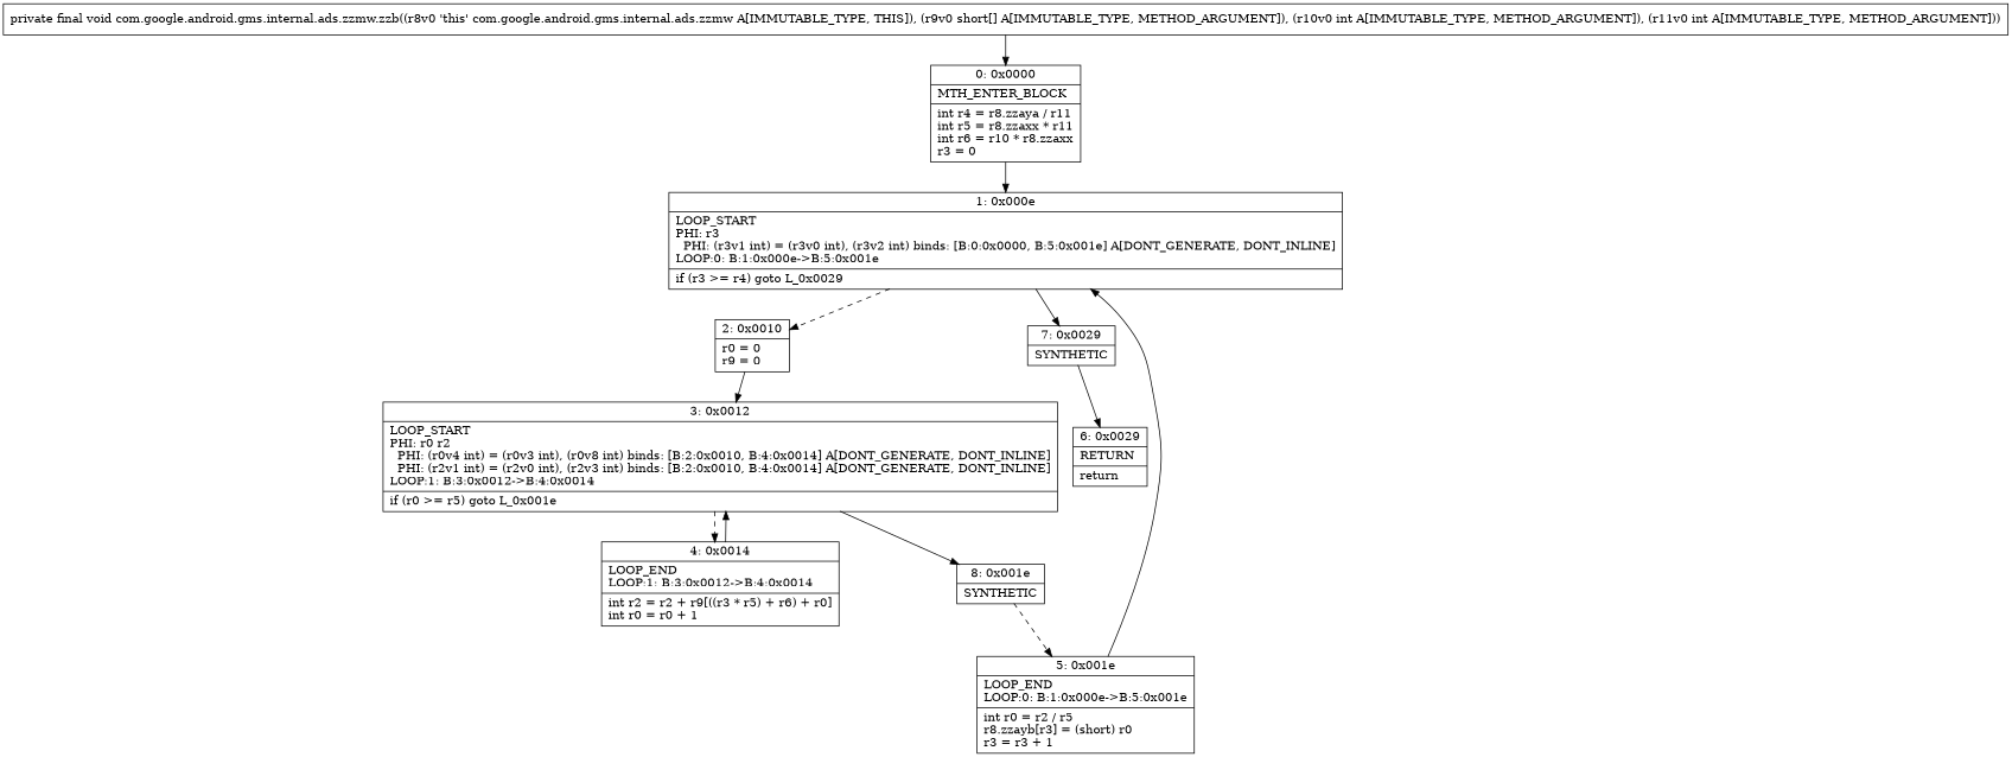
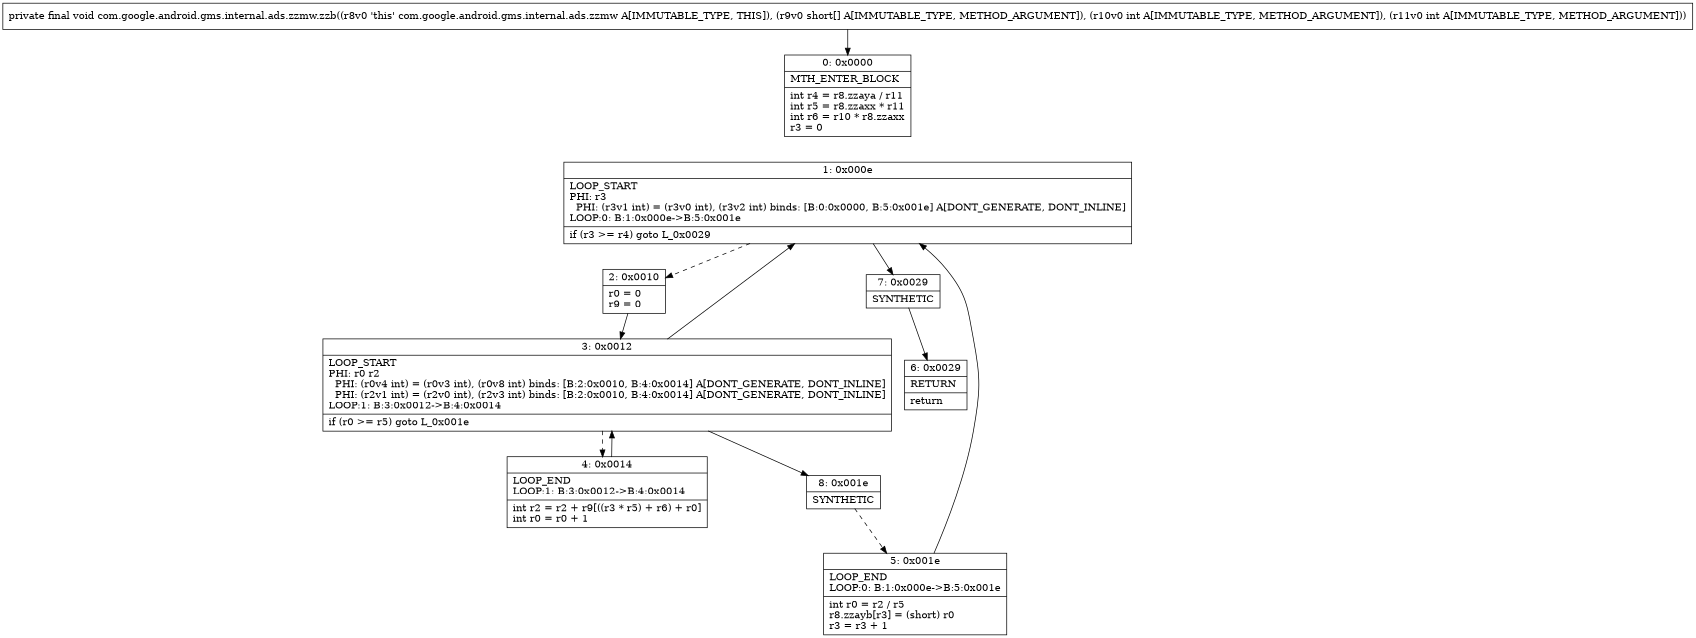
  digraph {
    node [shape=record]
    n1 [label="{0\:\ 0x0000|MTH_ENTER_BLOCK\l|int r4 = r8.zzaya \/ r11\lint r5 = r8.zzaxx * r11\lint r6 = r10 * r8.zzaxx\lr3 = 0\l}"]
    n2 [label="{1\:\ 0x000e|LOOP_START\lPHI: r3 \l  PHI: (r3v1 int) = (r3v0 int), (r3v2 int) binds: [B:0:0x0000, B:5:0x001e] A[DONT_GENERATE, DONT_INLINE]\lLOOP:0: B:1:0x000e\-\>B:5:0x001e\l|if (r3 \>= r4) goto L_0x0029\l}"]
    n3 [label="{2\:\ 0x0010|r0 = 0\lr9 = 0\l}"]
    n4 [label="{7\:\ 0x0029|SYNTHETIC\l}"]
    n5 [label="{3\:\ 0x0012|LOOP_START\lPHI: r0 r2 \l  PHI: (r0v4 int) = (r0v3 int), (r0v8 int) binds: [B:2:0x0010, B:4:0x0014] A[DONT_GENERATE, DONT_INLINE]\l  PHI: (r2v1 int) = (r2v0 int), (r2v3 int) binds: [B:2:0x0010, B:4:0x0014] A[DONT_GENERATE, DONT_INLINE]\lLOOP:1: B:3:0x0012\-\>B:4:0x0014\l|if (r0 \>= r5) goto L_0x001e\l}"]
    n6 [label="{6\:\ 0x0029|RETURN\l|return\l}"]
    n7 [label="{4\:\ 0x0014|LOOP_END\lLOOP:1: B:3:0x0012\-\>B:4:0x0014\l|int r2 = r2 + r9[((r3 * r5) + r6) + r0]\lint r0 = r0 + 1\l}"]
    n8 [label="{8\:\ 0x001e|SYNTHETIC\l}"]
    n9 [label="{5\:\ 0x001e|LOOP_END\lLOOP:0: B:1:0x000e\-\>B:5:0x001e\l|int r0 = r2 \/ r5\lr8.zzayb[r3] = (short) r0\lr3 = r3 + 1\l}"]
    n10 [label="{private final void com.google.android.gms.internal.ads.zzmw.zzb((r8v0 'this' com.google.android.gms.internal.ads.zzmw A[IMMUTABLE_TYPE, THIS]), (r9v0 short[] A[IMMUTABLE_TYPE, METHOD_ARGUMENT]), (r10v0 int A[IMMUTABLE_TYPE, METHOD_ARGUMENT]), (r11v0 int A[IMMUTABLE_TYPE, METHOD_ARGUMENT])) }"]
-   n1 -> n2
+   n5 -> n2
    n2 -> n3 [style=dashed]
    n2 -> n4
    n3 -> n5
    n4 -> n6
    n5 -> n7 [style=dashed]
    n5 -> n8
    n7 -> n5
    n8 -> n9 [style=dashed]
    n9 -> n2
    n10 -> n1
  }
